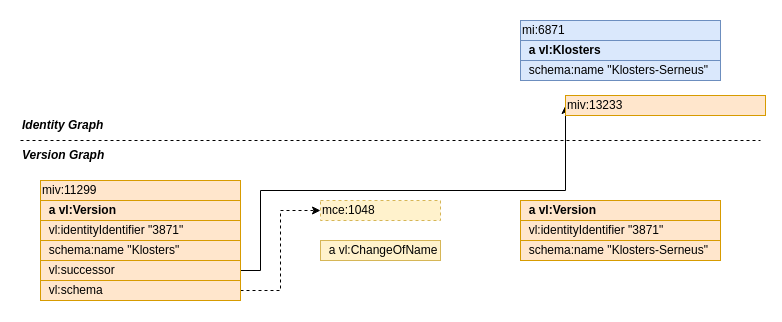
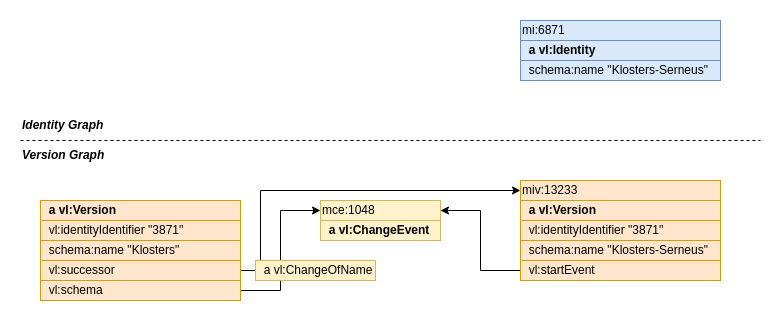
  <mxCell id="0" />
  <mxCell id="1" parent="0" />
- <mxCell id="2" value="miv:11299" style="rounded=0;whiteSpace=wrap;html=1;fillColor=#ffe6cc;strokeColor=#d79b00;align=left;fontSize=12;" parent="1" vertex="1"><mxGeometry x="40" y="180" width="200" height="20" as="geometry" /></mxCell>
  <mxCell id="3" value="&lt;div style=&quot;font-size: 12px;&quot;&gt;&lt;b style=&quot;font-size: 12px;&quot;&gt;&amp;nbsp; a vl:Version&lt;/b&gt;&lt;br style=&quot;font-size: 12px;&quot;&gt;&lt;/div&gt;" style="rounded=0;whiteSpace=wrap;html=1;fillColor=#ffe6cc;strokeColor=#d79b00;align=left;fontSize=12;" parent="1" vertex="1"><mxGeometry x="40" y="200" width="200" height="20" as="geometry" /></mxCell>
- <mxCell id="4" style="edgeStyle=orthogonalEdgeStyle;html=1;exitX=1;exitY=0.5;exitDx=0;exitDy=0;entryX=0;entryY=0.5;entryDx=0;entryDy=0;rounded=0;dashed=1;" parent="1" source="5" target="9" edge="1"><mxGeometry relative="1" as="geometry"><mxPoint x="240" y="220" as="targetPoint" /><Array as="points"><mxPoint x="280" y="290" /><mxPoint x="280" y="210" /></Array></mxGeometry></mxCell>
+ <mxCell id="4" style="edgeStyle=orthogonalEdgeStyle;html=1;exitX=1;exitY=0.5;exitDx=0;exitDy=0;entryX=0;entryY=0.5;entryDx=0;entryDy=0;rounded=0;" parent="1" source="5" target="9" edge="1"><mxGeometry relative="1" as="geometry"><mxPoint x="240" y="220" as="targetPoint" /><Array as="points"><mxPoint x="280" y="290" /><mxPoint x="280" y="210" /></Array></mxGeometry></mxCell>
  <mxCell id="5" value="&lt;div style=&quot;font-size: 12px;&quot; align=&quot;left&quot;&gt;&amp;nbsp; vl:schema&lt;/div&gt;" style="rounded=0;whiteSpace=wrap;html=1;fillColor=#ffe6cc;strokeColor=#d79b00;align=left;fontSize=12;" parent="1" vertex="1"><mxGeometry x="40" y="280" width="200" height="20" as="geometry" /></mxCell>
  <mxCell id="6" value="&amp;nbsp; schema:name &quot;Klosters&quot;" style="rounded=0;whiteSpace=wrap;html=1;fillColor=#ffe6cc;strokeColor=#d79b00;align=left;fontSize=12;" parent="1" vertex="1"><mxGeometry x="40" y="240" width="200" height="20" as="geometry" /></mxCell>
  <mxCell id="7" style="edgeStyle=orthogonalEdgeStyle;rounded=0;html=1;exitX=1;exitY=0.5;exitDx=0;exitDy=0;entryX=0;entryY=0.5;entryDx=0;entryDy=0;fontSize=10;" parent="1" source="8" target="12" edge="1"><mxGeometry relative="1" as="geometry"><Array as="points"><mxPoint x="260" y="270" /><mxPoint x="260" y="190" /></Array></mxGeometry></mxCell>
  <mxCell id="8" value="&amp;nbsp; vl:successor" style="rounded=0;whiteSpace=wrap;html=1;fillColor=#ffe6cc;strokeColor=#d79b00;align=left;fontSize=12;" parent="1" vertex="1"><mxGeometry x="40" y="260" width="200" height="20" as="geometry" /></mxCell>
- <mxCell id="9" value="mce:1048" style="rounded=0;whiteSpace=wrap;html=1;fillColor=#fff2cc;strokeColor=#d6b656;align=left;fontSize=12;dashed=1;" parent="1" vertex="1"><mxGeometry x="320" y="200" width="120" height="20" as="geometry" /></mxCell>
- <mxCell id="11" value="&amp;nbsp; a vl:ChangeOfName" style="rounded=0;whiteSpace=wrap;html=1;fillColor=#fff2cc;strokeColor=#d6b656;align=left;fontSize=12;" parent="1" vertex="1"><mxGeometry x="320" y="240" width="120" height="20" as="geometry" /></mxCell>
- <mxCell id="12" value="miv:13233" style="rounded=0;whiteSpace=wrap;html=1;fillColor=#ffe6cc;strokeColor=#d79b00;align=left;fontSize=12;" parent="1" vertex="1"><mxGeometry x="565" y="95" width="200" height="20" as="geometry" /></mxCell>
+ <mxCell id="9" value="mce:1048" style="rounded=0;whiteSpace=wrap;html=1;fillColor=#fff2cc;strokeColor=#d6b656;align=left;fontSize=12;" parent="1" vertex="1"><mxGeometry x="320" y="200" width="120" height="20" as="geometry" /></mxCell>
+ <mxCell id="10" value="&lt;b style=&quot;font-size: 12px;&quot;&gt;&amp;nbsp; a vl:ChangeEvent&lt;/b&gt;" style="rounded=0;whiteSpace=wrap;html=1;fillColor=#fff2cc;strokeColor=#d6b656;align=left;fontSize=12;" parent="1" vertex="1"><mxGeometry x="320" y="220" width="120" height="20" as="geometry" /></mxCell>
+ <mxCell id="11" value="&amp;nbsp; a vl:ChangeOfName" style="rounded=0;whiteSpace=wrap;html=1;fillColor=#fff2cc;strokeColor=#d6b656;align=left;fontSize=12;" parent="1" vertex="1"><mxGeometry x="255" y="260" width="120" height="20" as="geometry" /></mxCell>
+ <mxCell id="12" value="miv:13233" style="rounded=0;whiteSpace=wrap;html=1;fillColor=#ffe6cc;strokeColor=#d79b00;align=left;fontSize=12;" parent="1" vertex="1"><mxGeometry x="520" y="180" width="200" height="20" as="geometry" /></mxCell>
  <mxCell id="13" value="&lt;div style=&quot;font-size: 12px;&quot;&gt;&lt;b style=&quot;font-size: 12px;&quot;&gt;&amp;nbsp; a vl:Version&lt;/b&gt;&lt;br style=&quot;font-size: 12px;&quot;&gt;&lt;/div&gt;" style="rounded=0;whiteSpace=wrap;html=1;fillColor=#ffe6cc;strokeColor=#d79b00;align=left;fontSize=12;" parent="1" vertex="1"><mxGeometry x="520" y="200" width="200" height="20" as="geometry" /></mxCell>
+ <mxCell id="14" style="edgeStyle=orthogonalEdgeStyle;rounded=0;html=1;exitX=0;exitY=0.5;exitDx=0;exitDy=0;entryX=1;entryY=0.5;entryDx=0;entryDy=0;fontSize=10;" parent="1" source="15" target="9" edge="1"><mxGeometry relative="1" as="geometry"><mxPoint x="480" y="210" as="targetPoint" /></mxGeometry></mxCell>
+ <mxCell id="15" value="&lt;div style=&quot;font-size: 12px;&quot; align=&quot;left&quot;&gt;&amp;nbsp; vl:startEvent&lt;/div&gt;" style="rounded=0;whiteSpace=wrap;html=1;fillColor=#ffe6cc;strokeColor=#d79b00;align=left;fontSize=12;" parent="1" vertex="1"><mxGeometry x="520" y="260" width="200" height="20" as="geometry" /></mxCell>
  <mxCell id="16" value="&amp;nbsp; schema:name &quot;Klosters-Serneus&quot;" style="rounded=0;whiteSpace=wrap;html=1;fillColor=#ffe6cc;strokeColor=#d79b00;align=left;fontSize=12;" parent="1" vertex="1"><mxGeometry x="520" y="240" width="200" height="20" as="geometry" /></mxCell>
  <mxCell id="17" value="mi:6871" style="rounded=0;whiteSpace=wrap;html=1;fillColor=#dae8fc;strokeColor=#6c8ebf;align=left;fontSize=12;" parent="1" vertex="1"><mxGeometry x="520" y="20" width="200" height="20" as="geometry" /></mxCell>
- <mxCell id="18" value="&lt;b style=&quot;font-size: 12px;&quot;&gt;&amp;nbsp; a vl:Klosters&lt;/b&gt;" style="rounded=0;whiteSpace=wrap;html=1;fillColor=#dae8fc;strokeColor=#6c8ebf;align=left;fontSize=12;" parent="1" vertex="1"><mxGeometry x="520" y="40" width="200" height="20" as="geometry" /></mxCell>
+ <mxCell id="18" value="&lt;b style=&quot;font-size: 12px;&quot;&gt;&amp;nbsp; a vl:Identity&lt;/b&gt;" style="rounded=0;whiteSpace=wrap;html=1;fillColor=#dae8fc;strokeColor=#6c8ebf;align=left;fontSize=12;" parent="1" vertex="1"><mxGeometry x="520" y="40" width="200" height="20" as="geometry" /></mxCell>
  <mxCell id="19" value="&amp;nbsp; schema:name &quot;Klosters-Serneus&quot;" style="rounded=0;whiteSpace=wrap;html=1;fillColor=#dae8fc;strokeColor=#6c8ebf;align=left;fontSize=12;" parent="1" vertex="1"><mxGeometry x="520" y="60" width="200" height="20" as="geometry" /></mxCell>
  <mxCell id="20" value="" style="endArrow=none;dashed=1;html=1;" parent="1" edge="1"><mxGeometry width="50" height="50" relative="1" as="geometry"><mxPoint x="20" y="140" as="sourcePoint" /><mxPoint x="760" y="140" as="targetPoint" /></mxGeometry></mxCell>
  <mxCell id="21" value="&lt;b&gt;&lt;i&gt;Identity Graph&lt;/i&gt;&lt;/b&gt;" style="text;html=1;strokeColor=none;fillColor=none;align=left;verticalAlign=middle;whiteSpace=wrap;rounded=0;" parent="1" vertex="1"><mxGeometry x="20" y="110" width="100" height="30" as="geometry" /></mxCell>
  <mxCell id="22" value="&lt;b&gt;&lt;i&gt;Version Graph&lt;/i&gt;&lt;/b&gt;" style="text;html=1;strokeColor=none;fillColor=none;align=left;verticalAlign=middle;whiteSpace=wrap;rounded=0;" parent="1" vertex="1"><mxGeometry x="20" y="140" width="100" height="30" as="geometry" /></mxCell>
  <mxCell id="23" value="&amp;nbsp; vl:identityIdentifier &quot;3871&quot;" style="rounded=0;whiteSpace=wrap;html=1;fillColor=#ffe6cc;strokeColor=#d79b00;align=left;fontSize=12;" parent="1" vertex="1"><mxGeometry x="40" y="220" width="200" height="20" as="geometry" /></mxCell>
  <mxCell id="24" value="&amp;nbsp; vl:identityIdentifier &quot;3871&quot;" style="rounded=0;whiteSpace=wrap;html=1;fillColor=#ffe6cc;strokeColor=#d79b00;align=left;fontSize=12;" parent="1" vertex="1"><mxGeometry x="520" y="220" width="200" height="20" as="geometry" /></mxCell>
